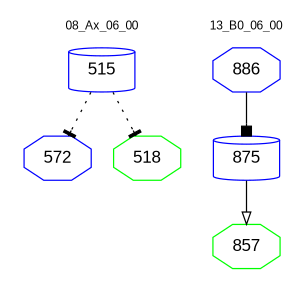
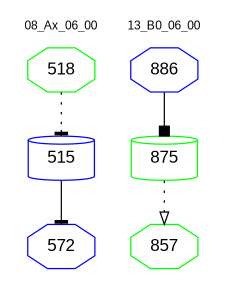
  digraph {
    fontname="Liberation Sans"
    node [color=blue fontname="Liberation Sans" shape=octagon]
    edge [arrowhead=tee color=black fontname="Liberation Sans" style=dotted]
    n1 [label=515 shape=cylinder]
    n2 [label=572]
    n3 [color=green label=518]
-   n4 [label=875 shape=cylinder]
+   n4 [color=green label=875 shape=cylinder]
    n5 [color=green label=857]
    n6 [label=886]
    subgraph cluster_1 {
      color=white
      fontsize=10
      label="08_Ax_06_00"
      n1
      n2
      n3
    }
    subgraph cluster_2 {
      color=white
      fontsize=10
      label="13_B0_06_00"
      n4
      n5
      n6
    }
-   n1 -> n2
-   n1 -> n3
-   n4 -> n5 [arrowhead=onormal style=solid]
+   n1 -> n2 [style=solid]
+   n3 -> n1
+   n4 -> n5 [arrowhead=onormal]
    n6 -> n4 [arrowhead=box style=solid]
  }
